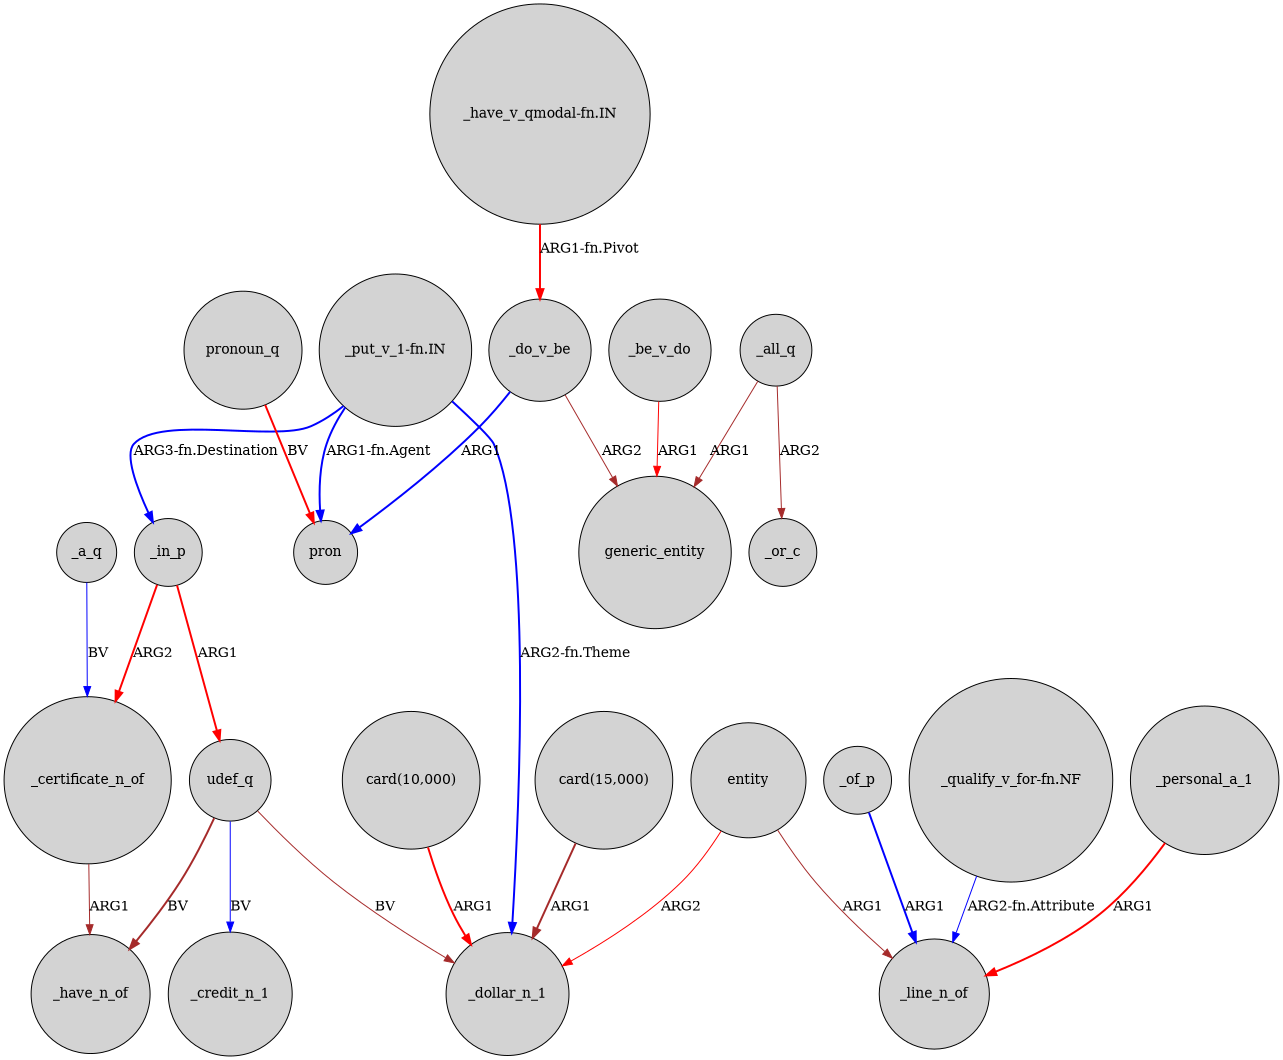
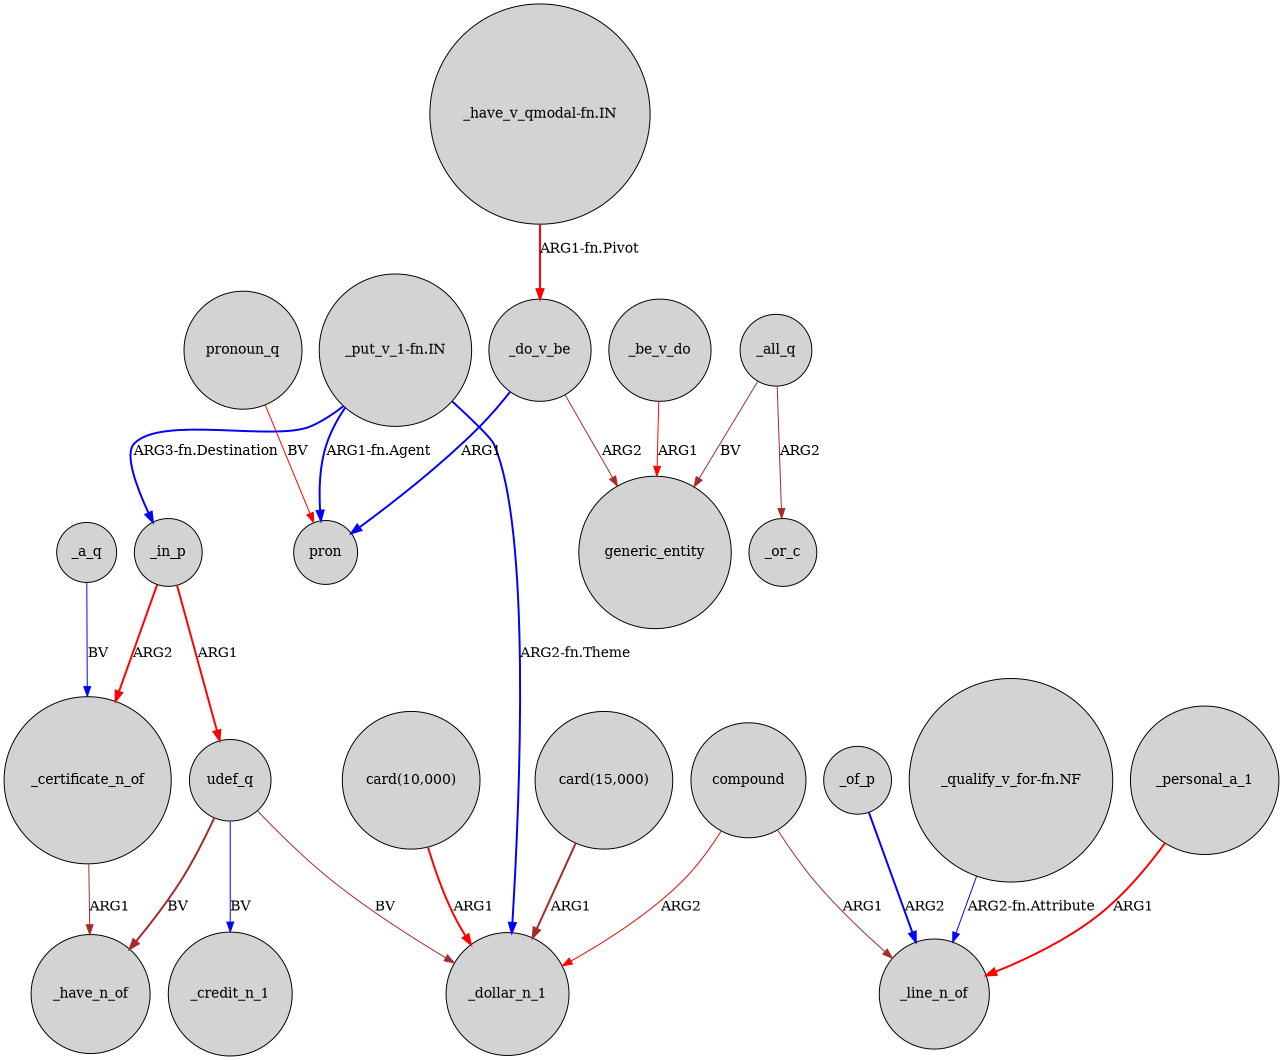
  digraph {
    node [shape=circle style=filled]
    edge [color=red style=solid]
    _be_v_do
    generic_entity
    "_put_v_1-fn.IN"
    pron
    _in_p
    _dollar_n_1
    udef_q
    _certificate_n_of
    _do_v_be
    _credit_n_1
    n11 [label=_have_n_of]
    _a_q
    _of_p
    _line_n_of
    "card(10,000)"
    _all_q
    _or_c
    pronoun_q
-   compound [label=entity]
+   compound
    "_qualify_v_for-fn.NF"
    _personal_a_1
    "_have_v_qmodal-fn.IN"
    "card(15,000)"
    _be_v_do -> generic_entity [label=ARG1]
    "_put_v_1-fn.IN" -> pron [color=blue label="ARG1-fn.Agent" style=bold]
    "_put_v_1-fn.IN" -> _in_p [color=blue label="ARG3-fn.Destination" style=bold]
    "_put_v_1-fn.IN" -> _dollar_n_1 [color=blue label="ARG2-fn.Theme" style=bold]
    _in_p -> udef_q [label=ARG1 style=bold]
    _in_p -> _certificate_n_of [label=ARG2 style=bold]
    udef_q -> _dollar_n_1 [color=brown label=BV]
    udef_q -> _credit_n_1 [color=blue label=BV]
    udef_q -> n11 [color=brown label=BV style=bold]
    _certificate_n_of -> n11 [color=brown label=ARG1]
    _do_v_be -> generic_entity [color=brown label=ARG2]
    _do_v_be -> pron [color=blue label=ARG1 style=bold]
    _a_q -> _certificate_n_of [color=blue label=BV]
-   _of_p -> _line_n_of [color=blue label=ARG1 style=bold]
+   _of_p -> _line_n_of [color=blue label=ARG2 style=bold]
    "card(10,000)" -> _dollar_n_1 [label=ARG1 style=bold]
-   _all_q -> generic_entity [color=brown label=ARG1]
+   _all_q -> generic_entity [color=brown label=BV]
    _all_q -> _or_c [color=brown label=ARG2]
-   pronoun_q -> pron [label=BV style=bold]
+   pronoun_q -> pron [label=BV]
    compound -> _dollar_n_1 [label=ARG2]
    compound -> _line_n_of [color=brown label=ARG1]
    "_qualify_v_for-fn.NF" -> _line_n_of [color=blue label="ARG2-fn.Attribute"]
    _personal_a_1 -> _line_n_of [label=ARG1 style=bold]
    "_have_v_qmodal-fn.IN" -> _do_v_be [label="ARG1-fn.Pivot" style=bold]
    "card(15,000)" -> _dollar_n_1 [color=brown label=ARG1 style=bold]
  }
